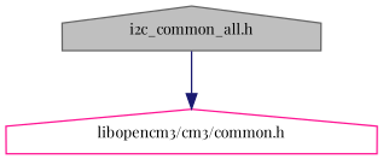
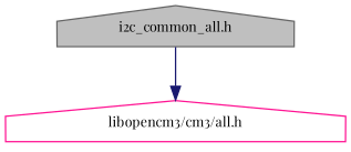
  digraph {
    fontname="Playfair Display"
    node [fontname="Playfair Display" fontsize=10 shape=house style=filled]
    n1 [color=gray40 fillcolor=grey75 fontcolor=black height=0.2 label="i2c_common_all.h" width=0.4]
-   n2 [color=deeppink fillcolor=white height=0.2 label="libopencm3/cm3/common.h" width=0.4]
+   n2 [color=deeppink fillcolor=white height=0.2 label="libopencm3/cm3/all.h" width=0.4]
    n1 -> n2 [color=midnightblue fontname="Playfair Display" fontsize=10 labelfontname=Helvetica labelfontsize=10 style=solid]
  }
